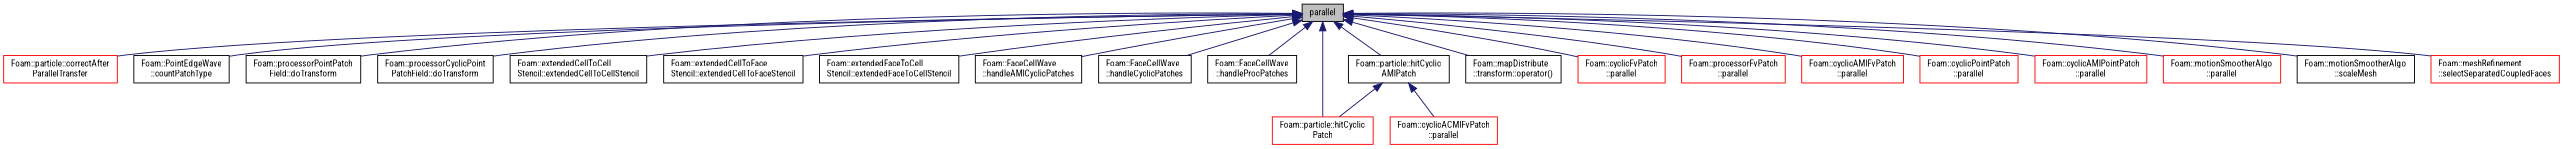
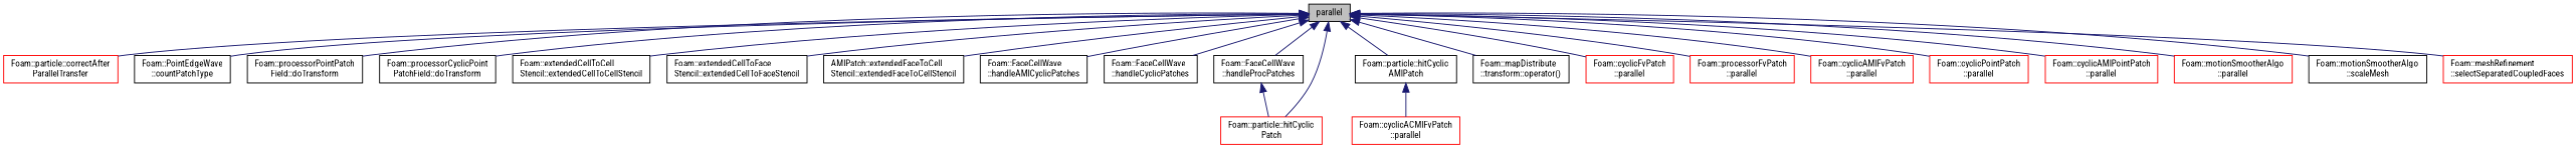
  digraph {
    fontname="Roboto Condensed"
    rankdir=TB
    node [color=black fontname="Roboto Condensed" fontsize=10 shape=record]
    edge [color=midnightblue dir=back fontname="Roboto Condensed" fontsize=10 labelfontname=Helvetica labelfontsize=10 style=solid]
    n1 [fillcolor=grey75 fontcolor=black height=0.2 label=parallel style=filled width=0.4]
    n2 [color=red height=0.2 label="Foam::particle::correctAfter\lParallelTransfer" width=0.4]
    n3 [height=0.2 label="Foam::PointEdgeWave\l::countPatchType" width=0.4]
    n4 [height=0.2 label="Foam::processorPointPatch\lField::doTransform" width=0.4]
    n5 [height=0.2 label="Foam::processorCyclicPoint\lPatchField::doTransform" width=0.4]
    n6 [height=0.2 label="Foam::extendedCellToCell\lStencil::extendedCellToCellStencil" width=0.4]
    n7 [height=0.2 label="Foam::extendedCellToFace\lStencil::extendedCellToFaceStencil" width=0.4]
-   n8 [height=0.2 label="Foam::extendedFaceToCell\lStencil::extendedFaceToCellStencil" width=0.4]
+   n8 [height=0.2 label="AMIPatch::extendedFaceToCell\lStencil::extendedFaceToCellStencil" width=0.4]
    n9 [height=0.2 label="Foam::FaceCellWave\l::handleAMICyclicPatches" width=0.4]
    n10 [height=0.2 label="Foam::FaceCellWave\l::handleCyclicPatches" width=0.4]
    n11 [height=0.2 label="Foam::FaceCellWave\l::handleProcPatches" width=0.4]
    n12 [height=0.2 label="Foam::particle::hitCyclic\lAMIPatch" width=0.4]
    n13 [color=red height=0.2 label="Foam::particle::hitCyclic\lPatch" width=0.4]
    n14 [height=0.2 label="Foam::mapDistribute\l::transform::operator()" width=0.4]
    n15 [color=red height=0.2 label="Foam::cyclicFvPatch\l::parallel" width=0.4]
    n16 [color=red height=0.2 label="Foam::processorFvPatch\l::parallel" width=0.4]
    n17 [color=red height=0.2 label="Foam::cyclicAMIFvPatch\l::parallel" width=0.4]
    n18 [color=red height=0.2 label="Foam::cyclicPointPatch\l::parallel" width=0.4]
    n19 [color=red height=0.2 label="Foam::cyclicAMIPointPatch\l::parallel" width=0.4]
    n20 [color=red height=0.2 label="Foam::motionSmootherAlgo\l::parallel" width=0.4]
    n21 [height=0.2 label="Foam::motionSmootherAlgo\l::scaleMesh" width=0.4]
    n22 [color=red height=0.2 label="Foam::meshRefinement\l::selectSeparatedCoupledFaces" width=0.4]
    n23 [color=red height=0.2 label="Foam::cyclicACMIFvPatch\l::parallel" width=0.4]
    n1 -> n2
    n1 -> n3
    n1 -> n4
    n1 -> n5
    n1 -> n6
    n1 -> n7
    n1 -> n8
    n1 -> n9
    n1 -> n10
    n1 -> n11
    n1 -> n12
    n1 -> n13
    n1 -> n14
    n1 -> n15
    n1 -> n16
    n1 -> n17
    n1 -> n18
    n1 -> n19
    n1 -> n20
    n1 -> n21
    n1 -> n22
-   n12 -> n13
+   n11 -> n13
    n12 -> n23
  }
